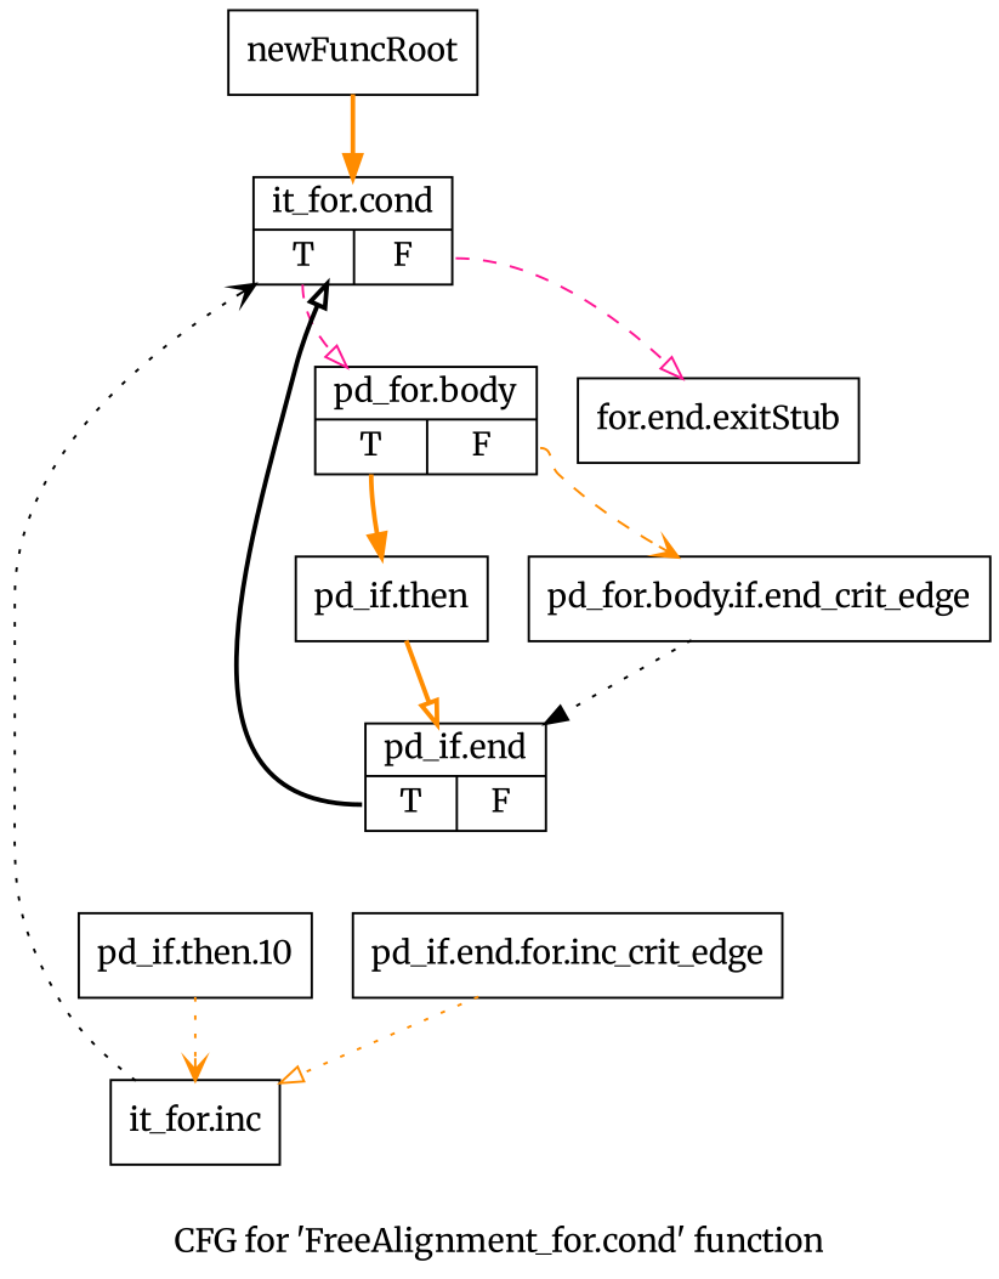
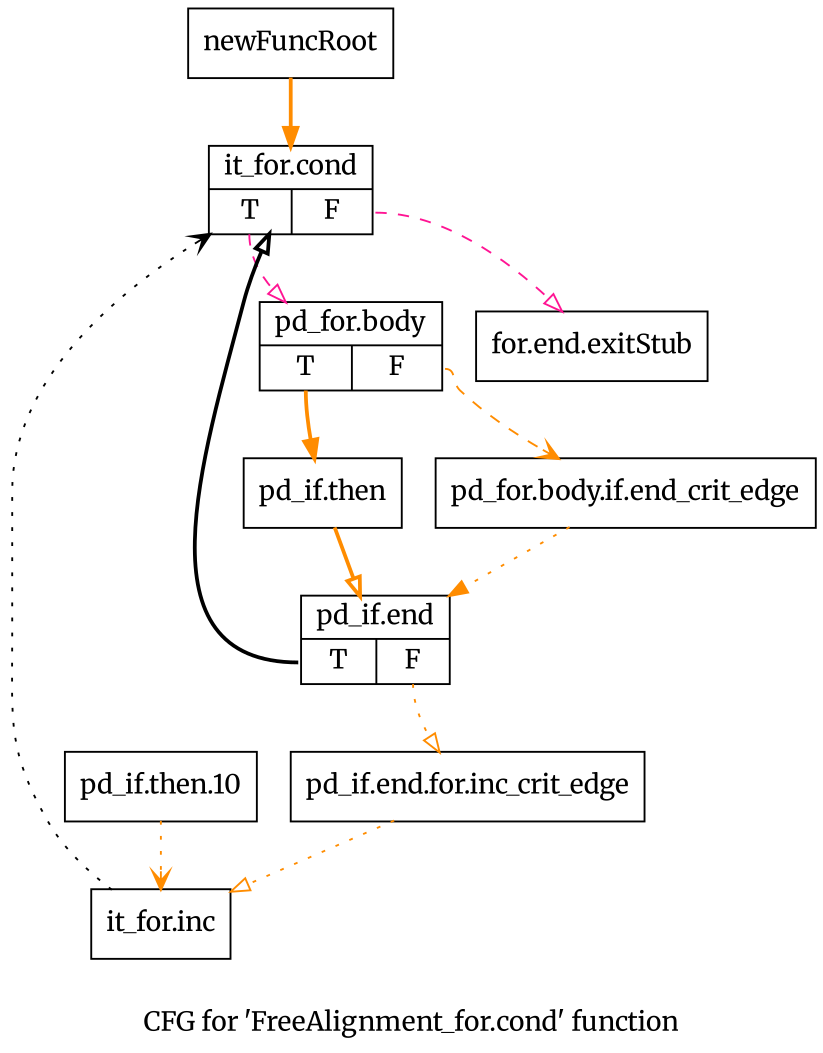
  digraph {
    fontname=Merriweather
    label="CFG for 'FreeAlignment_for.cond' function"
    node [fontname=Merriweather shape=record]
    edge [arrowhead=onormal color=darkorange fontname=Merriweather style=dotted]
    n1 [label="{newFuncRoot}"]
    n2 [label="{it_for.cond|{<s0>T|<s1>F}}"]
    n3 [label="{for.end.exitStub}"]
    n4 [label="{pd_for.body|{<s0>T|<s1>F}}"]
    n5 [label="{pd_if.then}"]
    n6 [label="{pd_for.body.if.end_crit_edge}"]
    n7 [label="{pd_if.end|{<s0>T|<s1>F}}"]
    n8 [label="{pd_if.end.for.inc_crit_edge}"]
    n9 [label="{pd_if.then.10}"]
    n10 [label="{it_for.inc}"]
    n1 -> n2 [arrowhead=normal style=bold]
    n2 -> n3 [color=deeppink style=dashed tailport=s1]
    n2 -> n4 [color=deeppink style=dashed tailport=s0]
    n4 -> n5 [arrowhead=normal style=bold tailport=s0]
    n4 -> n6 [arrowhead=vee style=dashed tailport=s1]
    n5 -> n7 [style=bold]
-   n6 -> n7 [arrowhead=normal color=black]
+   n6 -> n7 [arrowhead=normal]
    n7 -> n2 [color=black style=bold tailport=s0]
+   n7 -> n8 [tailport=s1]
    n8 -> n10
    n9 -> n10 [arrowhead=vee]
    n10 -> n2 [arrowhead=vee color=black]
  }
